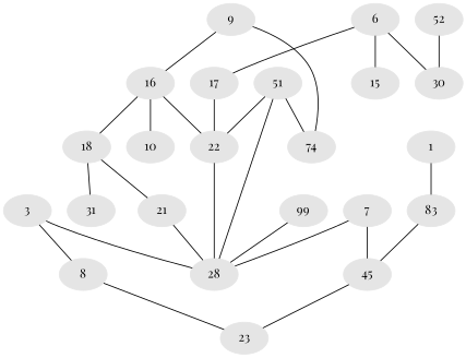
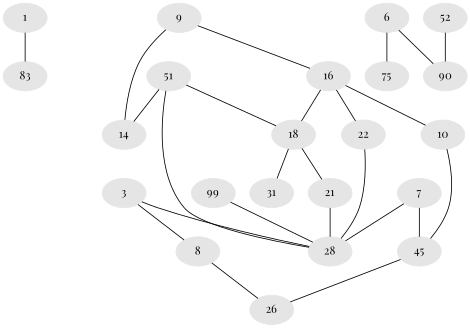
  graph {
    fontname="Playfair Display"
    node [color=gray90 fontname="Playfair Display" style=filled]
    edge [fontname="Playfair Display" weight=1.0]
    n1 [label=83]
    1
    9
-   14 [label=74]
+   14
    16
    3
    28
    8
    21
    n10 [label=51]
    22
-   17
    6
-   15
-   30
+   15 [label=75]
+   30 [label=90]
    7
    n17 [label=45]
-   26 [label=23]
+   26
    18
    n20 [label=10]
    n21 [label=52]
    31
    n23 [label=99]
    1 -- n1
    9 -- 14
    9 -- 16
    16 -- 22
    16 -- 18
    16 -- n20
    3 -- 28
    3 -- 8
    8 -- 26
    21 -- 28 [weight=2.0]
    n10 -- 14 [weight=2.0]
    n10 -- 28
-   n10 -- 22
+   n10 -- 18
    22 -- 28
-   17 -- 22
-   6 -- 17
    6 -- 15
    6 -- 30
    7 -- 28
    7 -- n17
    n17 -- 26
    18 -- 21 [weight=2.0]
    18 -- 31 [weight=2.0]
-   n1 -- n17
+   n20 -- n17
    n21 -- 30
    n23 -- 28
  }
